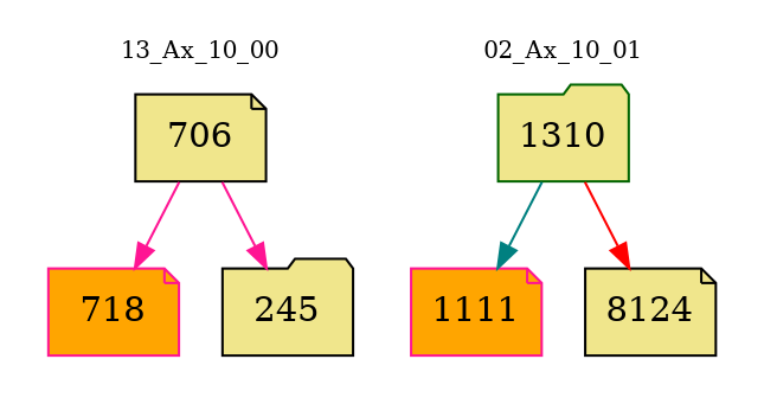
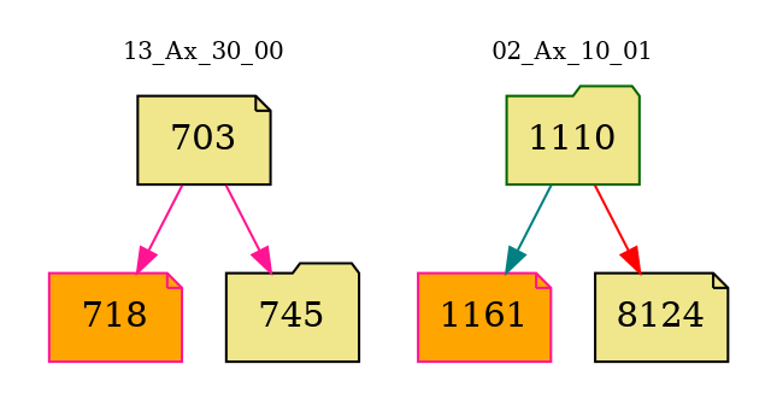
  digraph {
    node [color=black fillcolor=khaki shape=note style=filled]
    edge [color=deeppink]
-   n1 [label=706]
+   n1 [label=703]
    n2 [color=deeppink fillcolor=orange label=718]
-   n3 [label=245 shape=folder]
-   n4 [color=darkgreen label=1310 shape=folder]
-   n5 [color=deeppink fillcolor=orange label=1111]
+   n3 [label=745 shape=folder]
+   n4 [color=darkgreen label=1110 shape=folder]
+   n5 [color=deeppink fillcolor=orange label=1161]
    n6 [label=8124]
    subgraph cluster_1 {
      color=white
      fontsize=10
-     label="13_Ax_10_00"
+     label="13_Ax_30_00"
      n1
      n2
      n3
    }
    subgraph cluster_2 {
      color=white
      fontsize=10
      label="02_Ax_10_01"
      n4
      n5
      n6
    }
    n1 -> n2
    n1 -> n3
    n4 -> n5 [color=teal]
    n4 -> n6 [color=red]
  }
